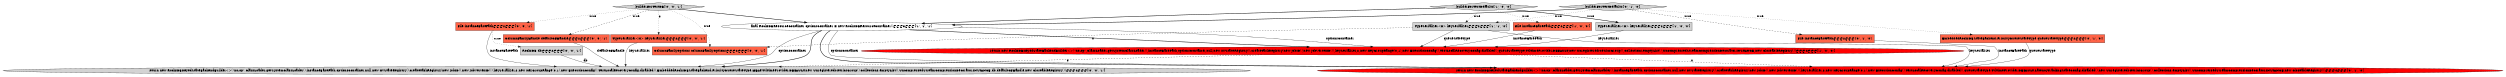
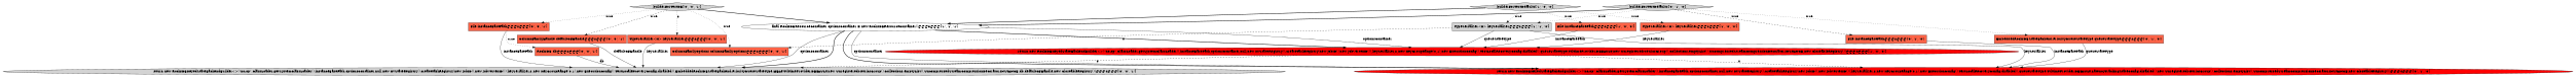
  digraph {
    node [fillcolor=tomato shape=box style=filled]
    edge [style=solid]
-   n1 [fillcolor=lightgray label="RocksDB db@@@2@@@['0', '0', '1']"]
+   n1 [label="RocksDB db@@@2@@@['0', '0', '1']"]
    n2 [fillcolor=lightgray label="return new RocksDBKeyedStateBackendBuilder<>(\"no-op\",ClassLoader.getSystemClassLoader(),instanceBasePath,optionsContainer,null,new KvStateRegistry().createTaskRegistry(new JobID(),new JobVertexID()),keySerializer,2,new KeyGroupRange(0,1),new ExecutionConfig(),TestLocalRecoveryConfig.disabled(),EmbeddedRocksDBStateBackend.PriorityQueueStateType.HEAP,TtlTimeProvider.DEFAULT,new UnregisteredMetricsGroup(),Collections.emptyList(),UncompressedStreamCompressionDecorator.INSTANCE,db,defaultCFHandle,new CloseableRegistry())@@@4@@@['0', '0', '1']" shape=ellipse]
    n3 [label="File instanceBasePath@@@2@@@['1', '0', '0']"]
    n4 [fillcolor=red label="return new RocksDBKeyedStateBackendBuilder<>(\"no-op\",ClassLoader.getSystemClassLoader(),instanceBasePath,optionsContainer,null,new KvStateRegistry().createTaskRegistry(new JobID(),new JobVertexID()),keySerializer,2,new KeyGroupRange(0,1),new ExecutionConfig(),TestLocalRecoveryConfig.disabled(),queueStateType,TtlTimeProvider.DEFAULT,new UnregisteredMetricsGroup(),Collections.emptyList(),UncompressedStreamCompressionDecorator.INSTANCE,new CloseableRegistry())@@@4@@@['1', '0', '0']" shape=ellipse]
    n5 [fillcolor=red label="return new RocksDBKeyedStateBackendBuilder<>(\"no-op\",ClassLoader.getSystemClassLoader(),instanceBasePath,optionsContainer,null,new KvStateRegistry().createTaskRegistry(new JobID(),new JobVertexID()),keySerializer,2,new KeyGroupRange(0,1),new ExecutionConfig(),TestLocalRecoveryConfig.disabled(),queueStateType,TtlTimeProvider.DEFAULT,LatencyTrackingStateConfig.disabled(),new UnregisteredMetricsGroup(),Collections.emptyList(),UncompressedStreamCompressionDecorator.INSTANCE,new CloseableRegistry())@@@4@@@['0', '1', '0']" shape=ellipse]
    n6 [label="ColumnFamilyOptions columnFamilyOptions@@@2@@@['0', '0', '1']"]
    n7 [fillcolor=lightgray label="builderForTestDefaults['1', '0', '0']" shape=diamond]
    n8 [fillcolor=white label="final RocksDBResourceContainer optionsContainer = new RocksDBResourceContainer()@@@3@@@['1', '1', '1']" shape=ellipse]
    n9 [fillcolor=lightgray label="TypeSerializer<K> keySerializer@@@2@@@['1', '1', '0']"]
-   n10 [fillcolor=lightgray label="TypeSerializer<K> keySerializer@@@2@@@['1', '0', '0']"]
+   n10 [label="TypeSerializer<K> keySerializer@@@2@@@['1', '0', '0']"]
    n11 [label="File instanceBasePath@@@2@@@['0', '1', '0']"]
    n12 [fillcolor=lightgray label="builderForTestDB['0', '0', '1']" shape=diamond]
    n13 [label="ColumnFamilyHandle defaultCFHandle@@@2@@@['0', '0', '1']"]
    n14 [label="File instanceBasePath@@@2@@@['0', '0', '1']"]
    n15 [label="TypeSerializer<K> keySerializer@@@2@@@['0', '0', '1']"]
    n16 [fillcolor=lightgray label="builderForTestDefaults['0', '1', '0']" shape=diamond]
    n17 [label="EmbeddedRocksDBStateBackend.PriorityQueueStateType queueStateType@@@2@@@['0', '1', '0']"]
    n1 -> n2 [label=db]
    n3 -> n4 [label=instanceBasePath]
    n4 -> n2 [label=0 style=dashed]
    n4 -> n5 [label=0 style=dashed]
    n7 -> n3 [label=true style=dotted]
    n7 -> n8 [style=bold]
    n7 -> n9 [label=true style=dotted]
-   n7 -> n10 [label=true style=bold]
+   n7 -> n10 [label=true style=dotted]
    n8 -> n2 [label=optionsContainer]
    n8 -> n2 [style=bold]
    n8 -> n4 [style=bold]
    n8 -> n4 [label=optionsContainer]
    n8 -> n5 [style=bold]
    n8 -> n5 [label=optionsContainer]
    n9 -> n4 [label=queueStateType]
    n9 -> n5 [label=keySerializer]
    n9 -> n6 [label=0 style=dashed]
    n10 -> n4 [label=keySerializer]
    n11 -> n5 [label=instanceBasePath]
    n12 -> n6 [label=true style=dotted]
    n12 -> n8 [style=bold]
    n12 -> n13 [label=true style=dashed]
    n12 -> n14 [label=true style=dotted]
    n12 -> n15 [label=0 style=dotted]
    n13 -> n2 [label=defaultCFHandle]
    n14 -> n1 [label=true style=dotted]
    n14 -> n2 [label=instanceBasePath]
    n15 -> n2 [label=keySerializer]
    n16 -> n8 [style=bold]
    n16 -> n9 [label=true style=dotted]
    n16 -> n11 [label=true style=dashed]
    n16 -> n17 [label=true style=dotted]
    n17 -> n5 [label=queueStateType]
  }
